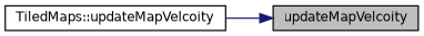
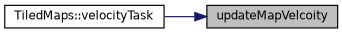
  digraph {
    rankdir=RL
    node [color=black fontname=Helvetica fontsize=10 shape=record style=filled]
    n1 [fillcolor=grey75 fontcolor=black height=0.2 label=updateMapVelcoity width=0.4]
-   n2 [fillcolor=white height=0.2 label="TiledMaps::updateMapVelcoity" width=0.4]
+   n2 [fillcolor=white height=0.2 label="TiledMaps::velocityTask" width=0.4]
    n1 -> n2 [color=midnightblue dir=back fontname=Helvetica fontsize=10 labelfontname=Helvetica labelfontsize=10 style=solid]
  }
